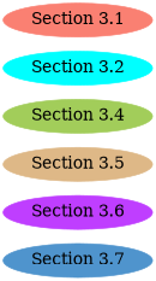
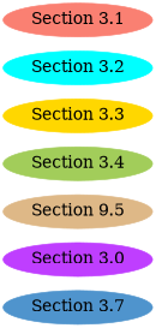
  digraph {
    rankdir=LR
    node [fontsize=21 style=filled]
    n1 [color=steelblue3 label="Section 3.7"]
-   n2 [color=darkorchid1 label="Section 3.6"]
-   n3 [color=burlywood label="Section 3.5"]
+   n2 [color=darkorchid1 label="Section 3.0"]
+   n3 [color=burlywood label="Section 9.5"]
    n4 [color=darkolivegreen3 label="Section 3.4"]
+   n5 [color=gold label="Section 3.3"]
    n6 [color=cyan label="Section 3.2"]
    n7 [color=salmon label="Section 3.1"]
  }
